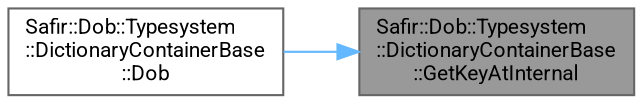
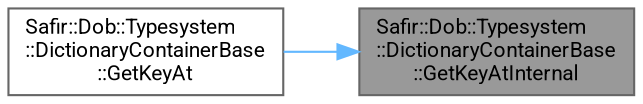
  digraph {
    rankdir=RL
    fontname=Roboto
    node [fontname=Roboto fontsize=10 shape=box style=filled]
    n1 [color=gray40 fillcolor=grey60 fontcolor=black height=0.2 label="Safir::Dob::Typesystem\l::DictionaryContainerBase\l::GetKeyAtInternal" width=0.4]
-   n2 [color=grey40 fillcolor=white height=0.2 label="Safir::Dob::Typesystem\l::DictionaryContainerBase\l::Dob" width=0.4]
+   n2 [color=grey40 fillcolor=white height=0.2 label="Safir::Dob::Typesystem\l::DictionaryContainerBase\l::GetKeyAt" width=0.4]
    n1 -> n2 [color=steelblue1 dir=back fontname=Roboto fontsize=10 labelfontname=Helvetica labelfontsize=10 style=solid]
  }
